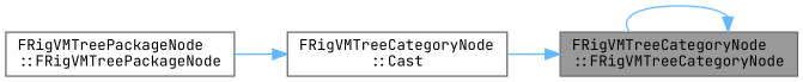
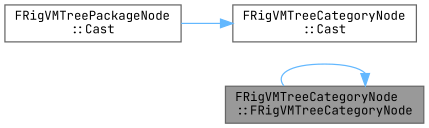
  digraph {
    fontname="JetBrains Mono"
    rankdir=RL
    node [color=grey40 fillcolor=white fontname="JetBrains Mono" fontsize=10 shape=box style=filled]
    edge [color=steelblue1 dir=back fontname="JetBrains Mono" fontsize=10 labelfontname=Helvetica labelfontsize=10 style=solid]
    n1 [color=gray40 fillcolor=grey60 fontcolor=black height=0.2 label="FRigVMTreeCategoryNode\l::FRigVMTreeCategoryNode" width=0.4]
    n2 [height=0.2 label="FRigVMTreeCategoryNode\l::Cast" width=0.4]
-   n3 [height=0.2 label="FRigVMTreePackageNode\l::FRigVMTreePackageNode" width=0.4]
+   n3 [height=0.2 label="FRigVMTreePackageNode\l::Cast" width=0.4]
    n1 -> n1
-   n1 -> n2
    n2 -> n3
  }
